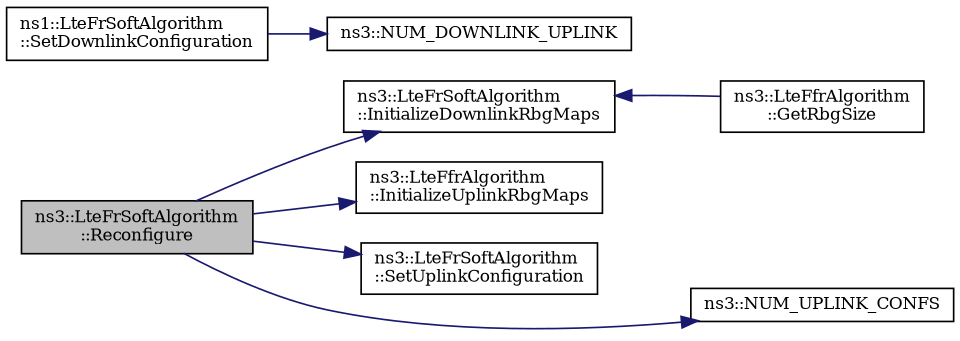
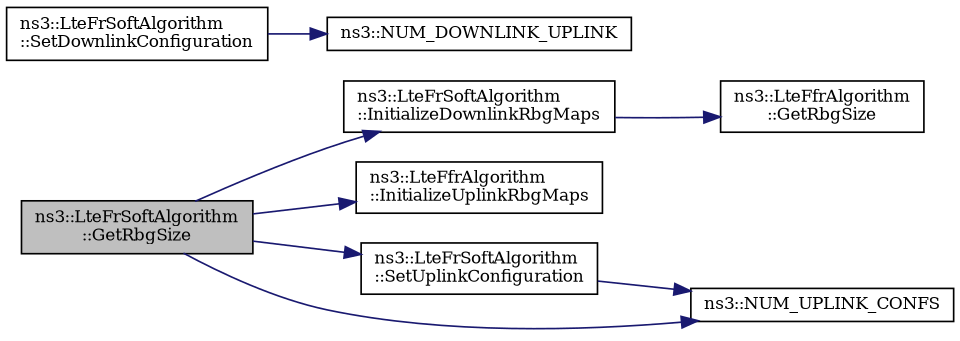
  digraph {
    fontname="DejaVu Serif"
    rankdir=LR
    node [color=black fillcolor=white fontname="DejaVu Serif" fontsize=10 shape=record style=filled]
    edge [color=midnightblue fontname="DejaVu Serif" fontsize=10 labelfontname=Helvetica labelfontsize=10 style=solid]
-   n1 [fillcolor=grey75 fontcolor=black height=0.2 label="ns3::LteFrSoftAlgorithm\l::Reconfigure" width=0.4]
+   n1 [fillcolor=grey75 fontcolor=black height=0.2 label="ns3::LteFrSoftAlgorithm\l::GetRbgSize" width=0.4]
    n2 [height=0.2 label="ns3::LteFrSoftAlgorithm\l::InitializeDownlinkRbgMaps" width=0.4]
    n3 [height=0.2 label="ns3::LteFfrAlgorithm\l::InitializeUplinkRbgMaps" width=0.4]
    n4 [height=0.2 label="ns3::LteFrSoftAlgorithm\l::SetUplinkConfiguration" width=0.4]
    n5 [height=0.2 label="ns3::NUM_UPLINK_CONFS" width=0.4]
    n6 [height=0.2 label="ns3::LteFfrAlgorithm\l::GetRbgSize" width=0.4]
-   n7 [height=0.2 label="ns1::LteFrSoftAlgorithm\l::SetDownlinkConfiguration" width=0.4]
+   n7 [height=0.2 label="ns3::LteFrSoftAlgorithm\l::SetDownlinkConfiguration" width=0.4]
    n8 [height=0.2 label="ns3::NUM_DOWNLINK_UPLINK" width=0.4]
    n1 -> n2
    n1 -> n3
    n1 -> n4
    n1 -> n5
-   n6 -> n2
+   n2 -> n6
+   n4 -> n5
    n7 -> n8
  }
